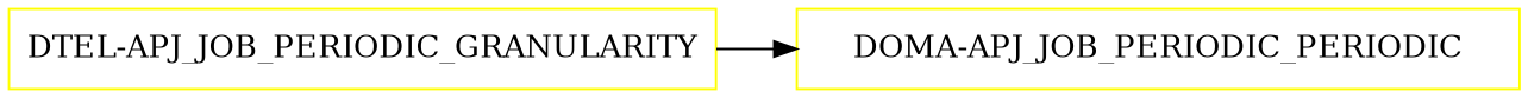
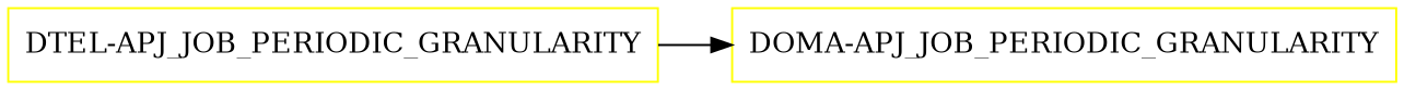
  digraph {
    rankdir=LR
    node [color=yellow shape=box]
    "DTEL-APJ_JOB_PERIODIC_GRANULARITY"
-   "DOMA-APJ_JOB_PERIODIC_GRANULARITY" [label="DOMA-APJ_JOB_PERIODIC_PERIODIC"]
+   "DOMA-APJ_JOB_PERIODIC_GRANULARITY"
    "DTEL-APJ_JOB_PERIODIC_GRANULARITY" -> "DOMA-APJ_JOB_PERIODIC_GRANULARITY"
  }
